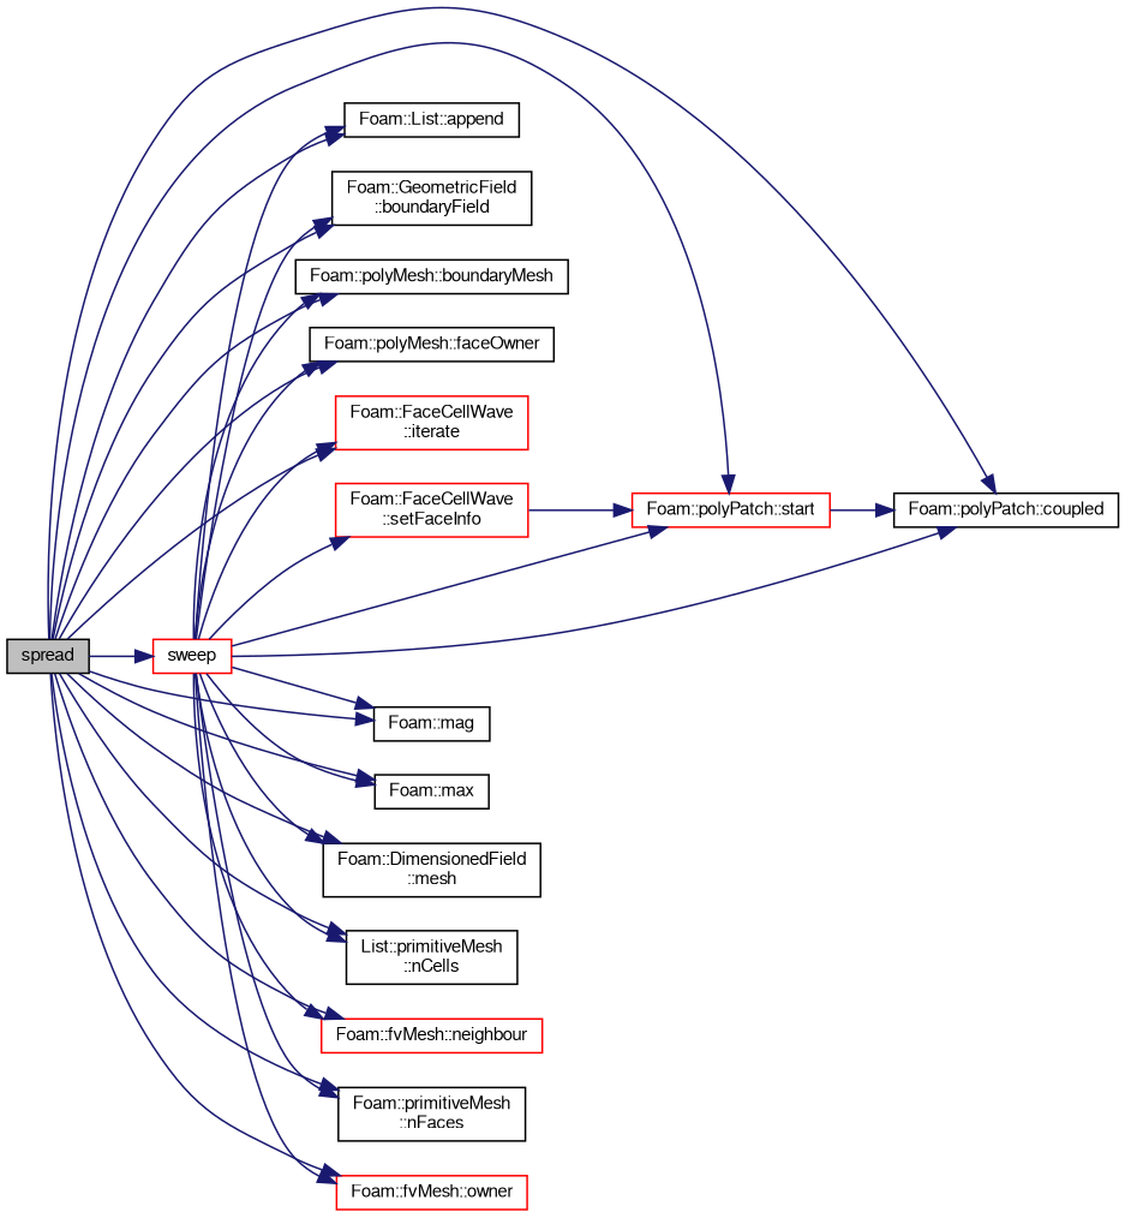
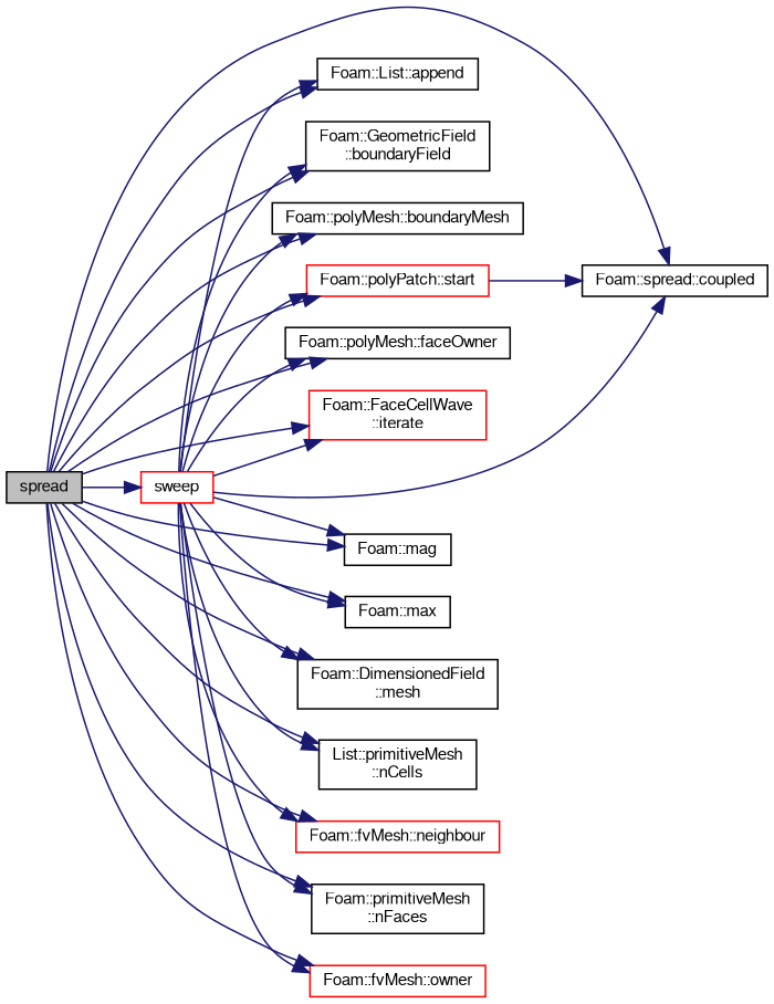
  digraph {
    rankdir=LR
    node [color=black fontname=FreeSans fontsize=10 shape=record]
    edge [color=midnightblue fontname=FreeSans fontsize=10 labelfontname=FreeSans labelfontsize=10 style=solid]
    n1 [fillcolor=grey75 fontcolor=black height=0.2 label=spread style=filled width=0.4]
    n2 [height=0.2 label="Foam::List::append" width=0.4]
    n3 [height=0.2 label="Foam::GeometricField\l::boundaryField" width=0.4]
    n4 [height=0.2 label="Foam::polyMesh::boundaryMesh" width=0.4]
-   n5 [height=0.2 label="Foam::polyPatch::coupled" width=0.4]
+   n5 [height=0.2 label="Foam::spread::coupled" width=0.4]
    n6 [height=0.2 label="Foam::polyMesh::faceOwner" width=0.4]
    n7 [color=red height=0.2 label="Foam::FaceCellWave\l::iterate" width=0.4]
    n8 [height=0.2 label="Foam::mag" width=0.4]
    n9 [height=0.2 label="Foam::max" width=0.4]
    n10 [height=0.2 label="Foam::DimensionedField\l::mesh" width=0.4]
    n11 [height=0.2 label="List::primitiveMesh\l::nCells" width=0.4]
    n12 [color=red height=0.2 label="Foam::fvMesh::neighbour" width=0.4]
    n13 [height=0.2 label="Foam::primitiveMesh\l::nFaces" width=0.4]
    n14 [color=red height=0.2 label="Foam::fvMesh::owner" width=0.4]
    n15 [color=red height=0.2 label="Foam::polyPatch::start" width=0.4]
    n16 [color=red height=0.2 label=sweep width=0.4]
-   n17 [color=red height=0.2 label="Foam::FaceCellWave\l::setFaceInfo" width=0.4]
    n1 -> n2
    n1 -> n3
    n1 -> n4
    n1 -> n5
    n1 -> n6
    n1 -> n7
    n1 -> n8
    n1 -> n9
    n1 -> n10
    n1 -> n11
    n1 -> n12
    n1 -> n13
    n1 -> n14
    n1 -> n15
    n1 -> n16
    n15 -> n5
    n16 -> n2
    n16 -> n3
    n16 -> n4
    n16 -> n5
    n16 -> n6
    n16 -> n7
    n16 -> n8
    n16 -> n9
    n16 -> n10
    n16 -> n11
    n16 -> n12
    n16 -> n13
    n16 -> n14
    n16 -> n15
-   n16 -> n17
-   n17 -> n15
  }
